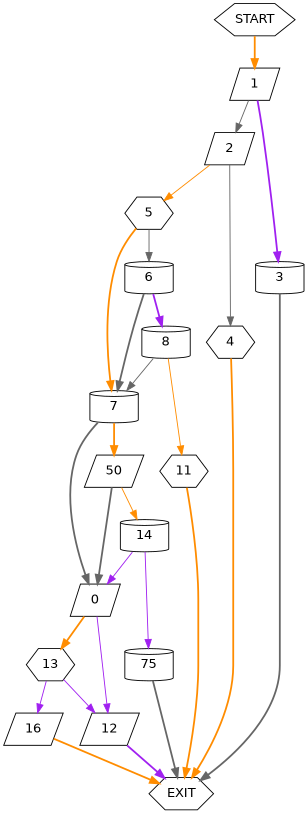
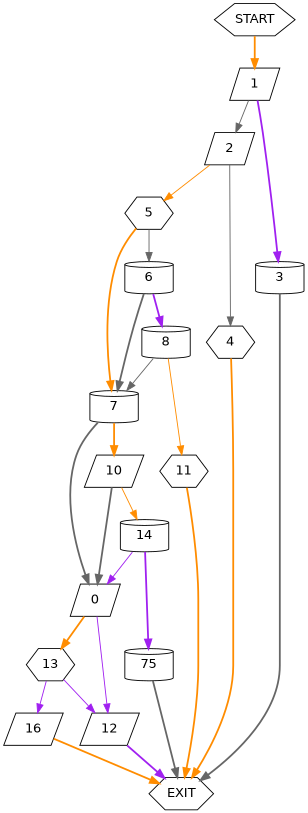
  digraph {
    fontname="DejaVu Sans"
    node [fontname="DejaVu Sans" shape=hexagon]
    edge [color=darkorange fontname="DejaVu Sans" style=bold]
    n1 [label=START]
    1 [shape=parallelogram]
    2 [shape=parallelogram]
    3 [shape=cylinder]
    n5 [label=EXIT]
    4
    5
    6 [shape=cylinder]
    7 [shape=cylinder]
    8 [shape=cylinder]
    n11 [label=0 shape=parallelogram]
-   10 [shape=parallelogram label=50]
+   10 [shape=parallelogram]
    11
    12 [shape=parallelogram]
    13
    14 [shape=cylinder]
    16 [shape=parallelogram]
    n18 [label=75 shape=cylinder]
    n1 -> 1
    1 -> 2 [color=gray40 style=solid]
    1 -> 3 [color=purple]
    2 -> 4 [color=gray40 style=solid]
    2 -> 5 [style=solid]
    3 -> n5 [color=gray40]
    4 -> n5
    5 -> 6 [color=gray40 style=solid]
    5 -> 7
    6 -> 7 [color=gray40]
    6 -> 8 [color=purple]
    7 -> n11 [color=gray40]
    7 -> 10
    8 -> 7 [color=gray40 style=solid]
    8 -> 11 [style=solid]
    n11 -> 12 [color=purple style=solid]
    n11 -> 13
    10 -> n11 [color=gray40]
    10 -> 14 [style=solid]
    11 -> n5
    12 -> n5 [color=purple]
    13 -> 12 [color=purple style=solid]
    13 -> 16 [color=purple style=solid]
    14 -> n11 [color=purple style=solid]
-   14 -> n18 [color=purple style=solid]
+   14 -> n18 [color=purple]
    16 -> n5
    n18 -> n5 [color=gray40]
  }
